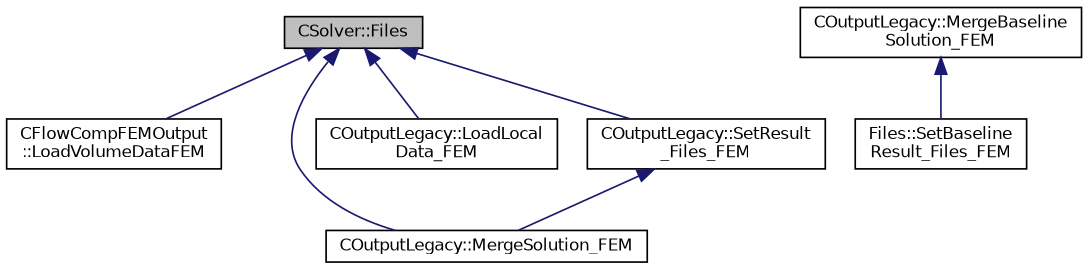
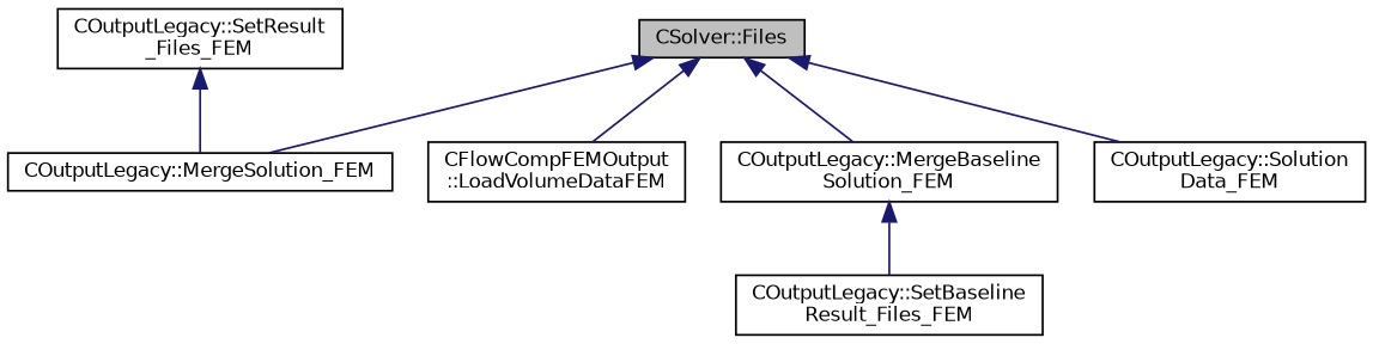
  digraph {
    rankdir=TB
    node [color=black fillcolor=white fontname=Helvetica fontsize=10 shape=record style=filled]
    edge [color=midnightblue dir=back fontname=Helvetica fontsize=10 labelfontname=Helvetica labelfontsize=10 style=solid]
    n1 [fillcolor=grey75 fontcolor=black height=0.2 label="CSolver::Files" width=0.4]
    n2 [height=0.2 label="CFlowCompFEMOutput\l::LoadVolumeDataFEM" width=0.4]
    n3 [height=0.2 label="COutputLegacy::MergeSolution_FEM" width=0.4]
    n4 [height=0.2 label="COutputLegacy::MergeBaseline\lSolution_FEM" width=0.4]
-   n5 [height=0.2 label="COutputLegacy::LoadLocal\lData_FEM" width=0.4]
-   n6 [height=0.2 label="Files::SetBaseline\lResult_Files_FEM" width=0.4]
+   n5 [height=0.2 label="COutputLegacy::Solution\lData_FEM" width=0.4]
+   n6 [height=0.2 label="COutputLegacy::SetBaseline\lResult_Files_FEM" width=0.4]
    n7 [height=0.2 label="COutputLegacy::SetResult\l_Files_FEM" width=0.4]
    n1 -> n2
    n1 -> n3
-   n1 -> n7
+   n1 -> n4
    n1 -> n5
    n4 -> n6
    n7 -> n3
  }
